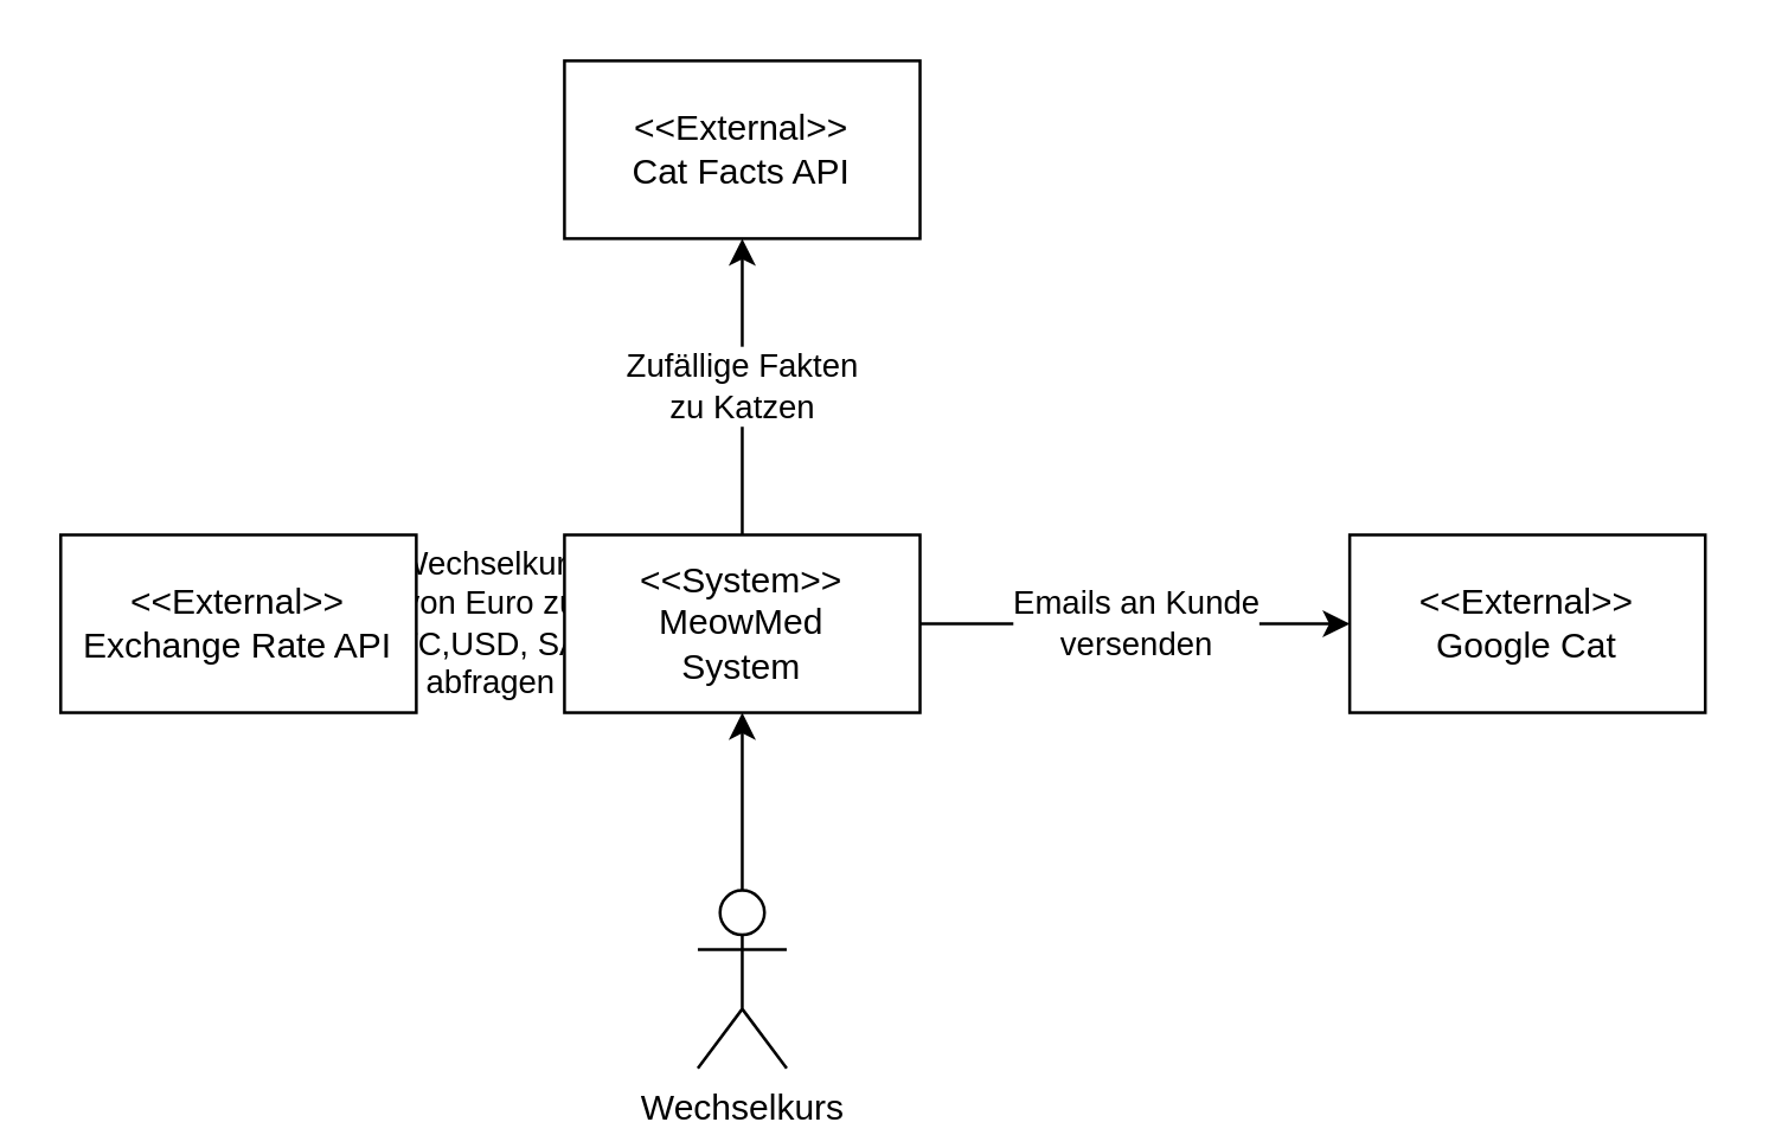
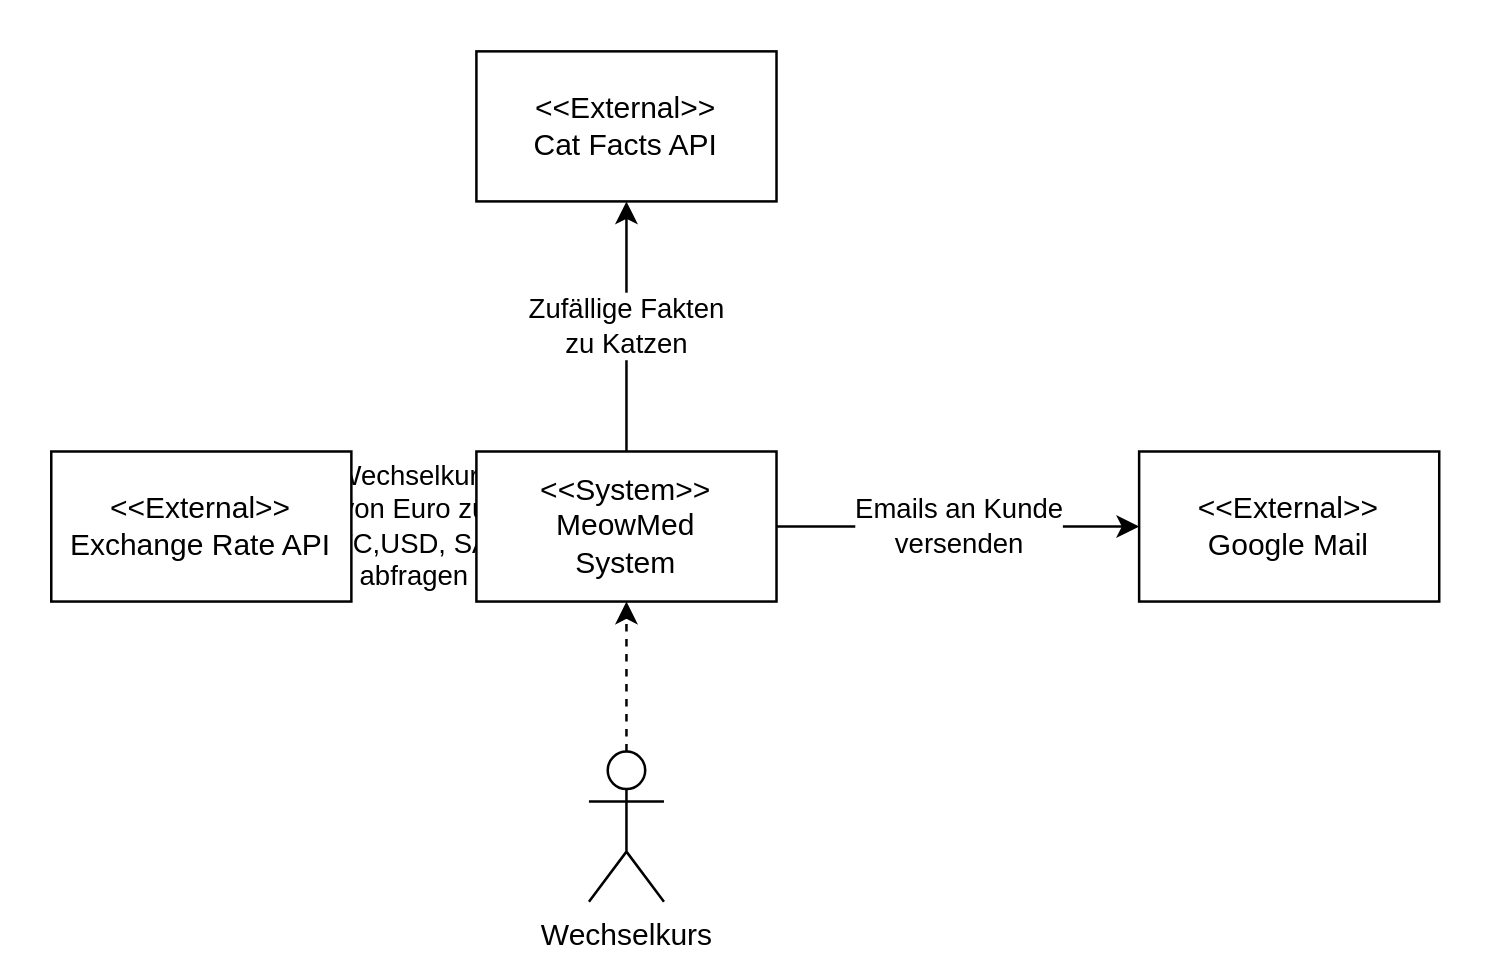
  <mxCell id="0" />
  <mxCell id="1" parent="0" />
  <mxCell id="2" value="Emails an Kunde &lt;br&gt;versenden" style="edgeStyle=orthogonalEdgeStyle;rounded=0;orthogonalLoop=1;jettySize=auto;html=1;" edge="1" parent="1" source="5" target="6"><mxGeometry relative="1" as="geometry" /></mxCell>
  <mxCell id="3" value="Wechselkurs&lt;br&gt;von Euro zu&lt;br&gt;BTC,USD, SAR&lt;br&gt;abfragen" style="edgeStyle=orthogonalEdgeStyle;rounded=0;orthogonalLoop=1;jettySize=auto;html=1;" edge="1" parent="1" source="5" target="8"><mxGeometry relative="1" as="geometry" /></mxCell>
  <mxCell id="4" value="Zufällige Fakten&lt;br&gt;zu Katzen" style="edgeStyle=orthogonalEdgeStyle;rounded=0;orthogonalLoop=1;jettySize=auto;html=1;" edge="1" parent="1" source="5" target="7"><mxGeometry relative="1" as="geometry" /></mxCell>
  <mxCell id="5" value="&amp;lt;&amp;lt;System&amp;gt;&amp;gt;&lt;br&gt;MeowMed &lt;br&gt;System" style="rounded=0;whiteSpace=wrap;html=1;" vertex="1" parent="1"><mxGeometry x="190" y="180" width="120" height="60" as="geometry" /></mxCell>
- <mxCell id="6" value="&amp;lt;&amp;lt;External&amp;gt;&amp;gt;&lt;br&gt;Google Cat" style="rounded=0;whiteSpace=wrap;html=1;" vertex="1" parent="1"><mxGeometry x="455" y="180" width="120" height="60" as="geometry" /></mxCell>
+ <mxCell id="6" value="&amp;lt;&amp;lt;External&amp;gt;&amp;gt;&lt;br&gt;Google Mail" style="rounded=0;whiteSpace=wrap;html=1;" vertex="1" parent="1"><mxGeometry x="455" y="180" width="120" height="60" as="geometry" /></mxCell>
  <mxCell id="7" value="&amp;lt;&amp;lt;External&amp;gt;&amp;gt;&lt;br&gt;Cat Facts API" style="rounded=0;whiteSpace=wrap;html=1;" vertex="1" parent="1"><mxGeometry x="190" y="20" width="120" height="60" as="geometry" /></mxCell>
  <mxCell id="8" value="&amp;lt;&amp;lt;External&amp;gt;&amp;gt;&lt;br&gt;Exchange Rate API" style="rounded=0;whiteSpace=wrap;html=1;" vertex="1" parent="1"><mxGeometry x="20" y="180" width="120" height="60" as="geometry" /></mxCell>
- <mxCell id="9" value="" style="edgeStyle=orthogonalEdgeStyle;rounded=0;orthogonalLoop=1;jettySize=auto;html=1;" edge="1" parent="1" source="10" target="5"><mxGeometry relative="1" as="geometry" /></mxCell>
+ <mxCell id="9" value="" style="edgeStyle=orthogonalEdgeStyle;rounded=0;orthogonalLoop=1;jettySize=auto;html=1;dashed=1;" edge="1" parent="1" source="10" target="5"><mxGeometry relative="1" as="geometry" /></mxCell>
  <mxCell id="10" value="Wechselkurs" style="shape=umlActor;verticalLabelPosition=bottom;verticalAlign=top;html=1;outlineConnect=0;" vertex="1" parent="1"><mxGeometry x="235" y="300" width="30" height="60" as="geometry" /></mxCell>
